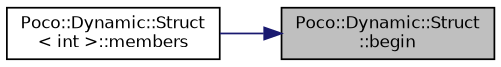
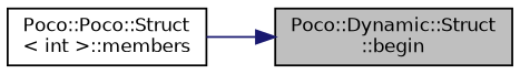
  digraph {
    rankdir=RL
    node [color=black fontname=Helvetica fontsize=10 shape=record style=filled]
    n1 [fillcolor=grey75 fontcolor=black height=0.2 label="Poco::Dynamic::Struct\l::begin" width=0.4]
-   n2 [fillcolor=white height=0.2 label="Poco::Dynamic::Struct\l\< int \>::members" width=0.4]
+   n2 [fillcolor=white height=0.2 label="Poco::Poco::Struct\l\< int \>::members" width=0.4]
    n1 -> n2 [color=midnightblue dir=back fontname=Helvetica fontsize=10 labelfontname=Helvetica labelfontsize=10 style=solid]
  }
